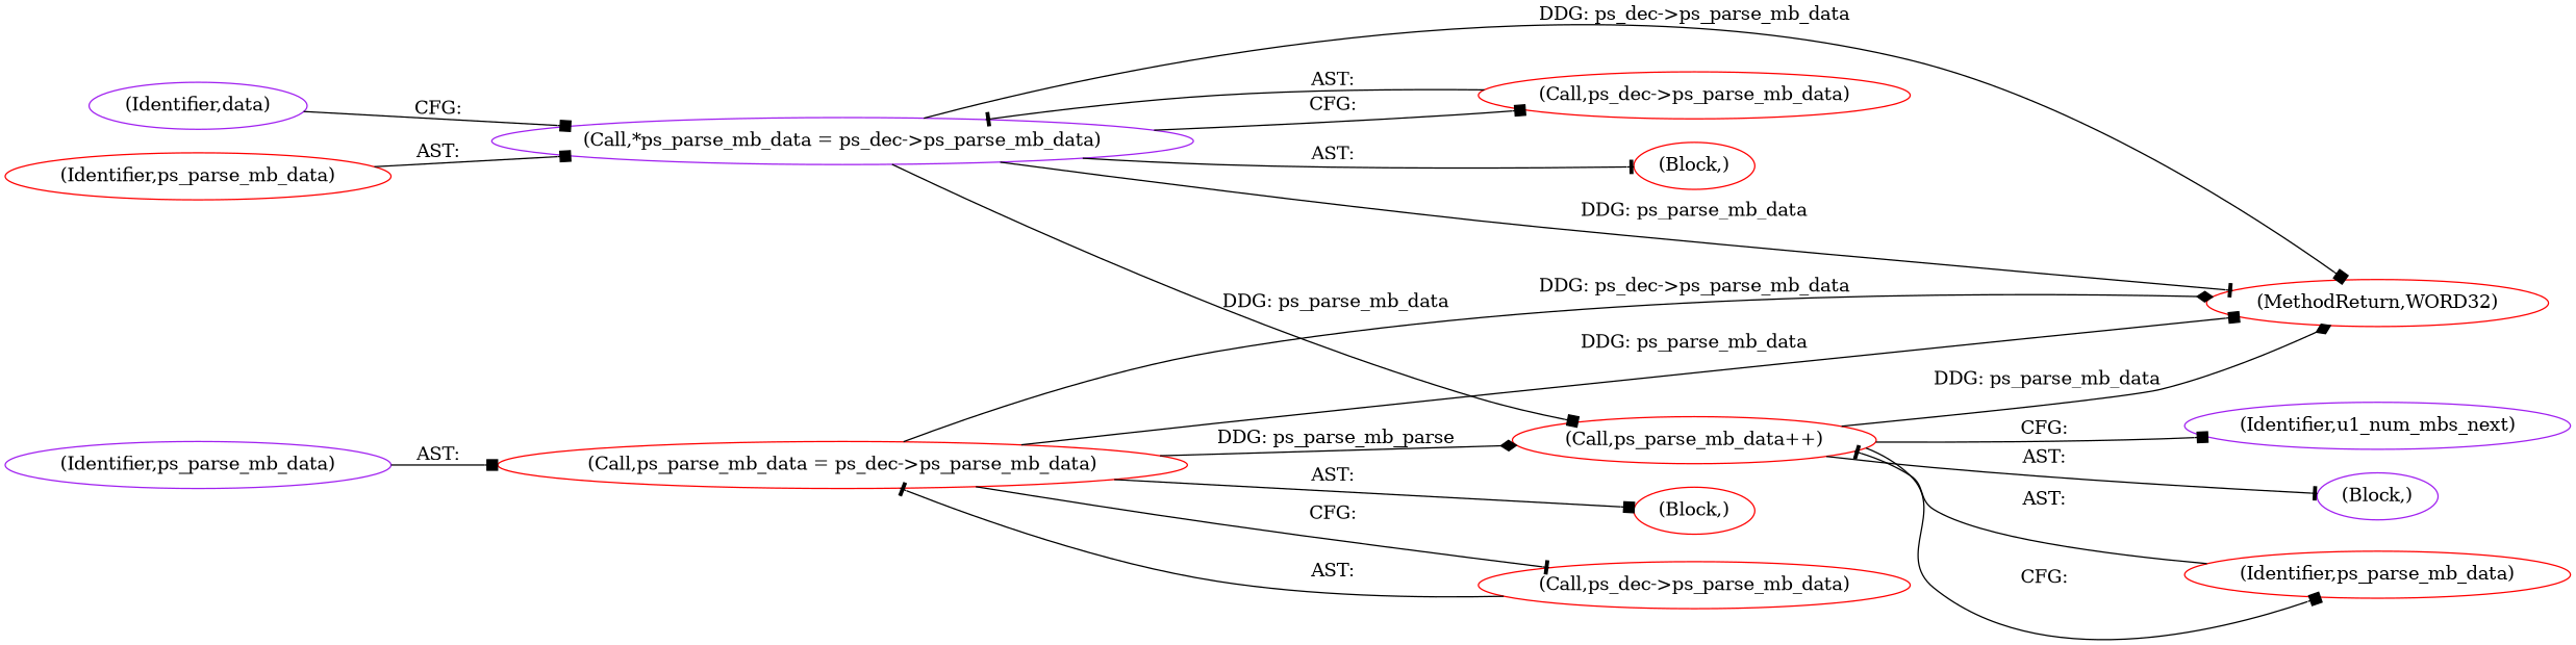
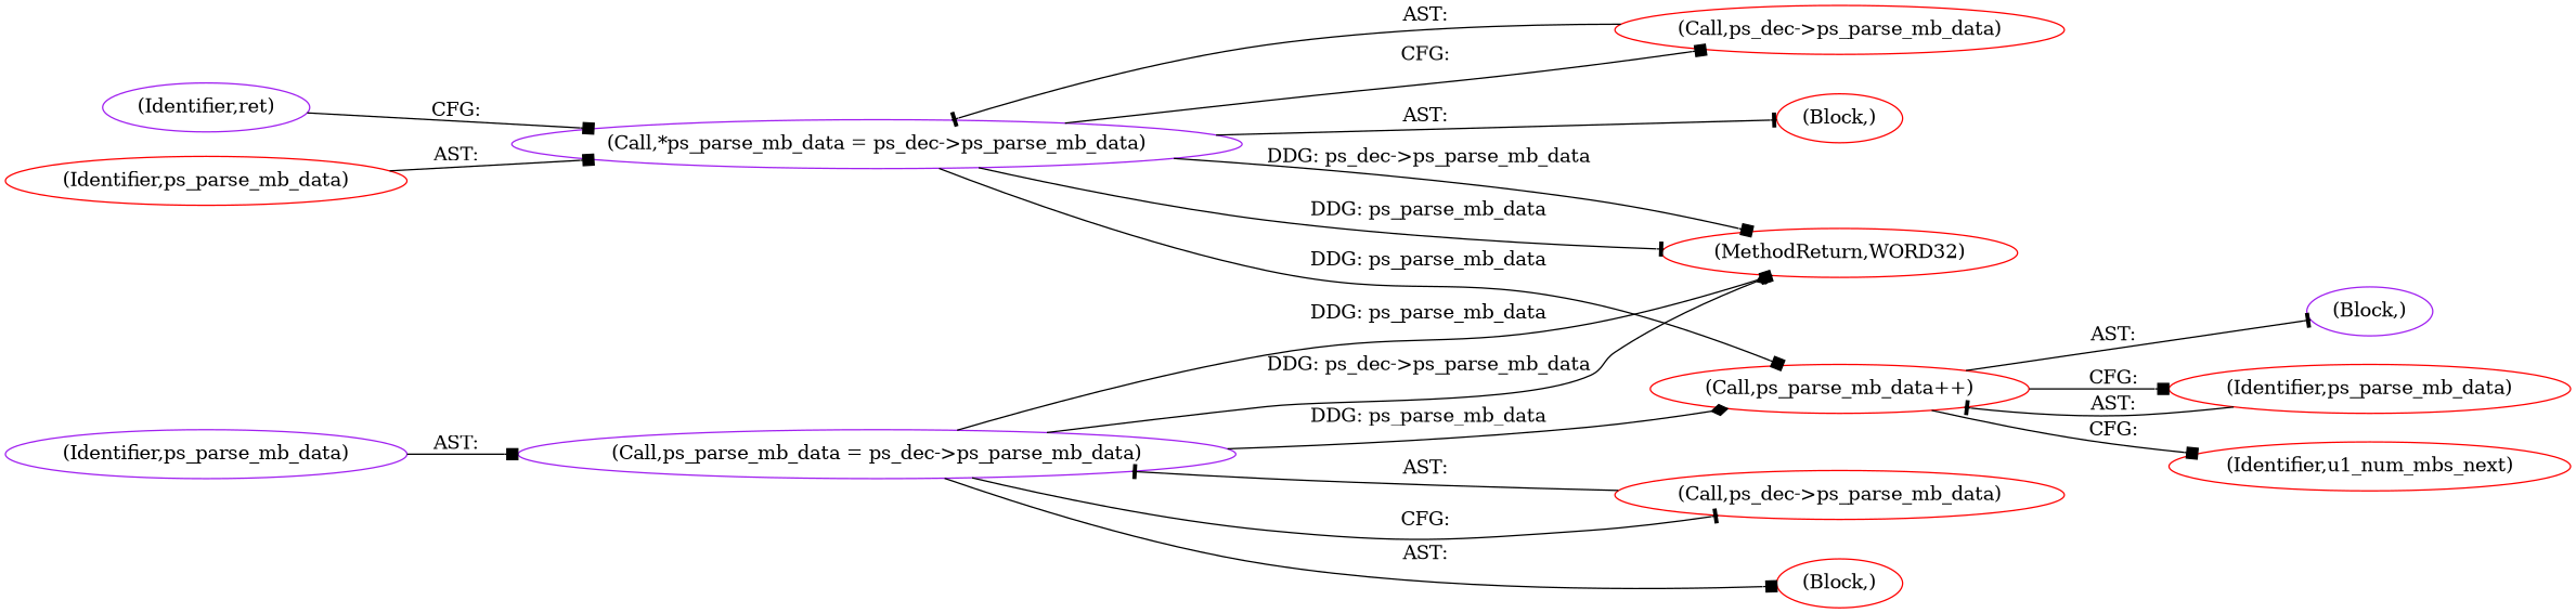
  digraph {
    rankdir=LR
    node [color=red]
    edge [arrowhead=box]
    n1 [label="(Call,ps_parse_mb_data++)"]
    n2 [color=purple label="(Block,)"]
    n3 [label="(Identifier,ps_parse_mb_data)"]
    n4 [label="(MethodReturn,WORD32)"]
-   n5 [color=purple label="(Identifier,u1_num_mbs_next)"]
+   n5 [label="(Identifier,u1_num_mbs_next)"]
    n6 [color=purple label="(Call,*ps_parse_mb_data = ps_dec->ps_parse_mb_data)"]
    n7 [label="(Call,ps_dec->ps_parse_mb_data)"]
    n8 [label="(Block,)"]
-   n9 [label="(Call,ps_parse_mb_data = ps_dec->ps_parse_mb_data)"]
+   n9 [color=purple label="(Call,ps_parse_mb_data = ps_dec->ps_parse_mb_data)"]
    n10 [label="(Block,)"]
    n11 [label="(Call,ps_dec->ps_parse_mb_data)"]
    n12 [label="(Identifier,ps_parse_mb_data)"]
-   n13 [color=purple label="(Identifier,data)"]
+   n13 [color=purple label="(Identifier,ret)"]
    n14 [color=purple label="(Identifier,ps_parse_mb_data)"]
    n1 -> n2 [arrowhead=tee label="AST: "]
    n1 -> n3 [label="CFG: "]
-   n1 -> n4 [arrowhead=diamond label="DDG: ps_parse_mb_data"]
    n1 -> n5 [label="CFG: "]
    n3 -> n1 [arrowhead=tee label="AST: "]
    n6 -> n1 [label="DDG: ps_parse_mb_data"]
    n6 -> n4 [arrowhead=tee label="DDG: ps_parse_mb_data"]
    n6 -> n4 [label="DDG: ps_dec->ps_parse_mb_data"]
    n6 -> n7 [label="CFG: "]
    n6 -> n8 [arrowhead=tee label="AST: "]
    n7 -> n6 [arrowhead=tee label="AST: "]
-   n9 -> n1 [arrowhead=diamond label="DDG: ps_parse_mb_parse"]
+   n9 -> n1 [arrowhead=diamond label="DDG: ps_parse_mb_data"]
    n9 -> n4 [arrowhead=diamond label="DDG: ps_dec->ps_parse_mb_data"]
    n9 -> n4 [label="DDG: ps_parse_mb_data"]
    n9 -> n10 [label="AST: "]
    n9 -> n11 [arrowhead=tee label="CFG: "]
    n11 -> n9 [arrowhead=tee label="AST: "]
    n12 -> n6 [label="AST: "]
    n13 -> n6 [label="CFG: "]
    n14 -> n9 [label="AST: "]
  }
